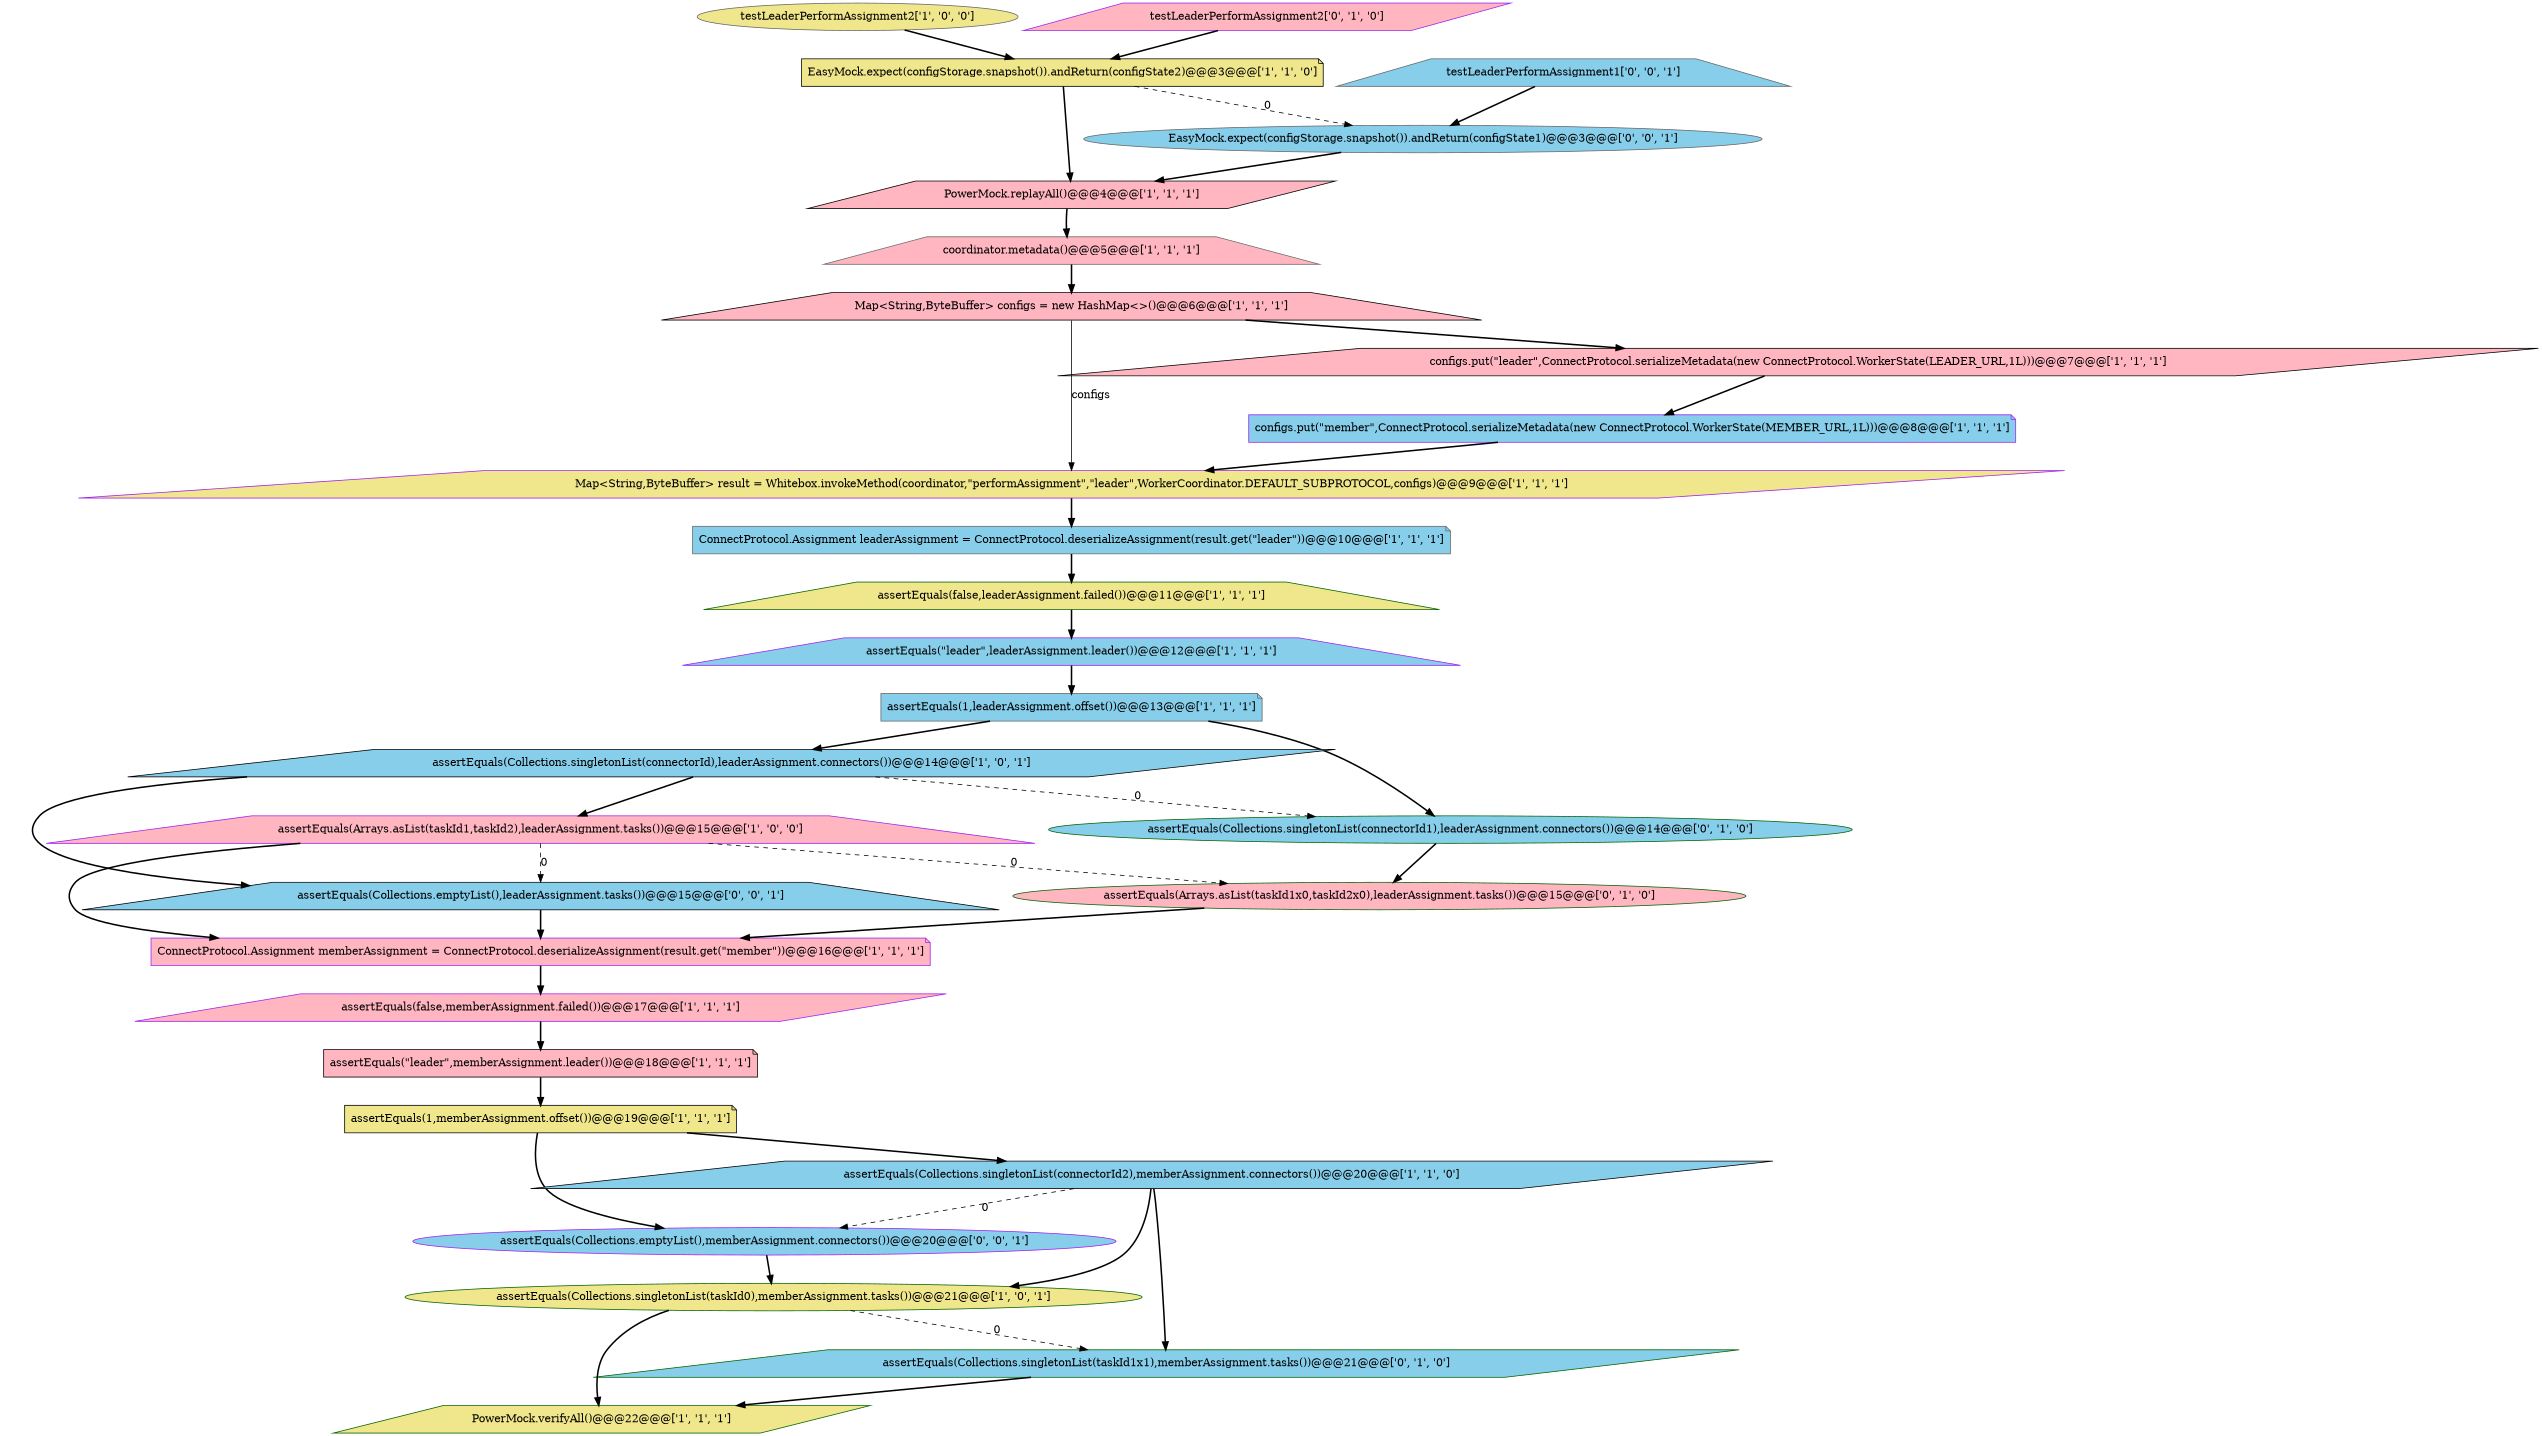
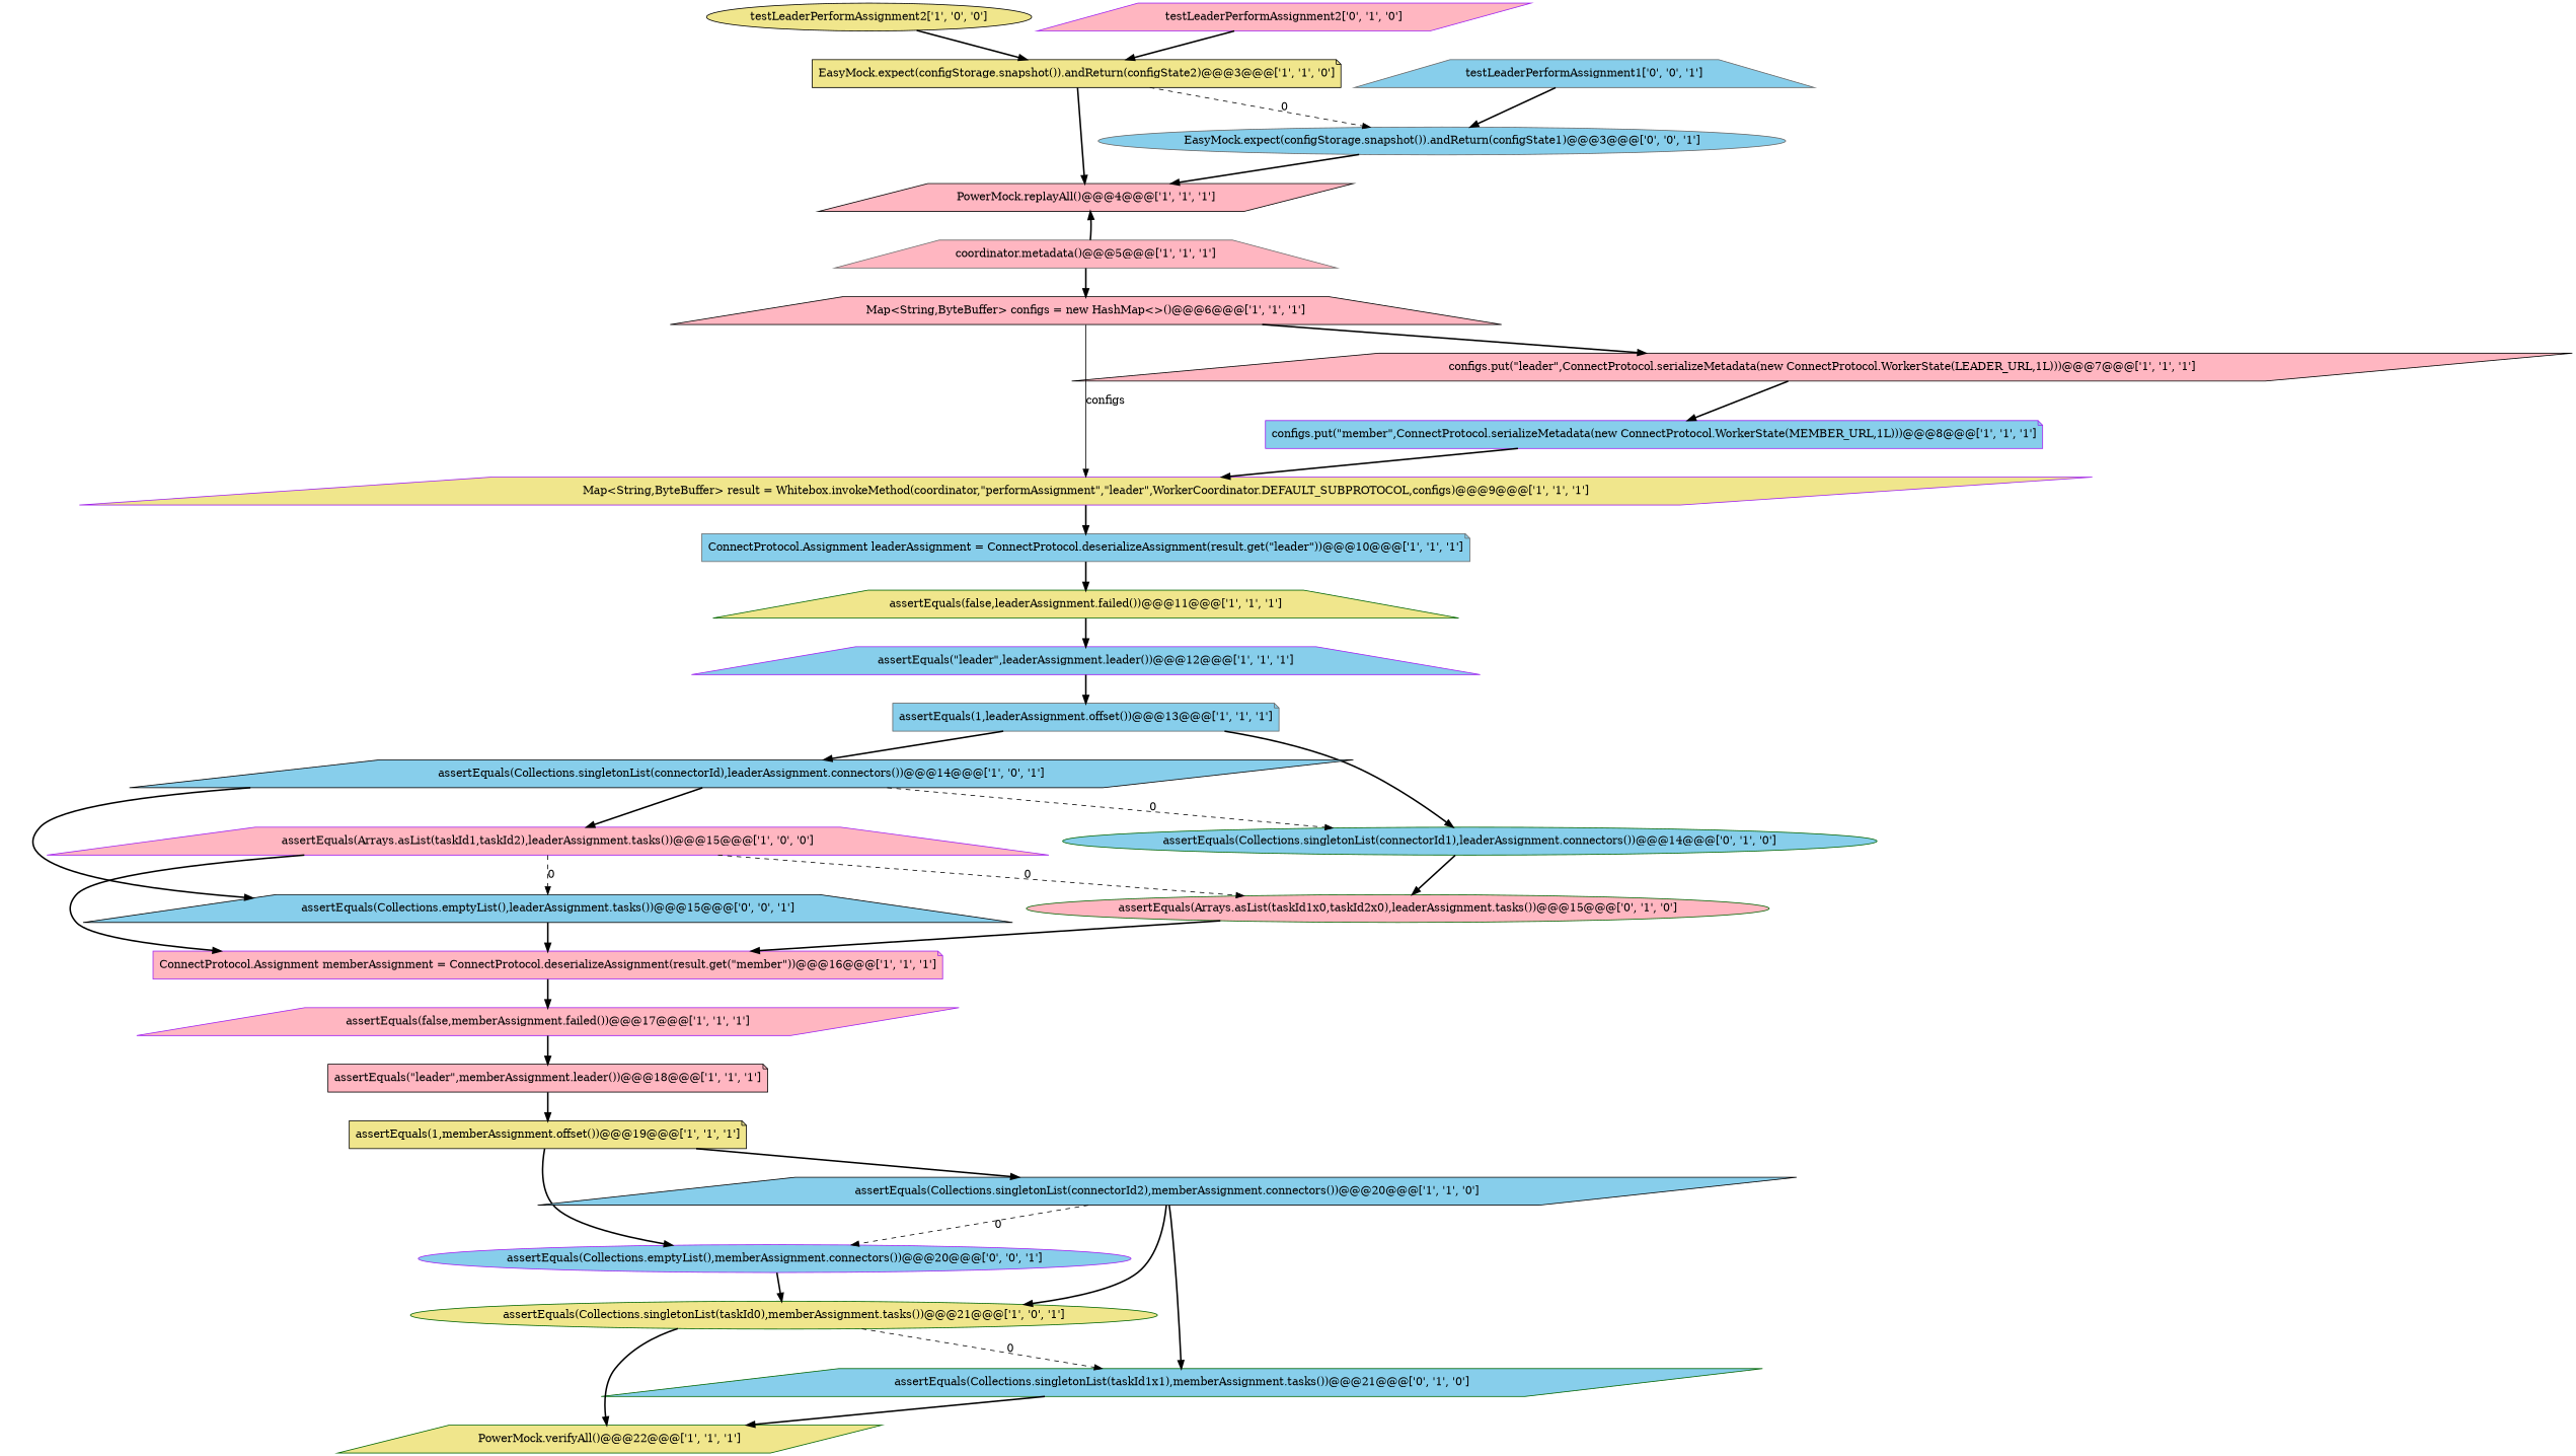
  digraph {
    node [color=black fillcolor=skyblue shape=parallelogram style=filled]
    edge [style=bold]
-   n1 [color=gray40 fillcolor=khaki label="testLeaderPerformAssignment2['1', '0', '0']" shape=ellipse]
+   n1 [fillcolor=khaki label="testLeaderPerformAssignment2['1', '0', '0']" shape=ellipse]
    n2 [fillcolor=khaki label="EasyMock.expect(configStorage.snapshot()).andReturn(configState2)@@@3@@@['1', '1', '0']" shape=note]
    n3 [color=gray40 label="EasyMock.expect(configStorage.snapshot()).andReturn(configState1)@@@3@@@['0', '0', '1']" shape=ellipse]
    n4 [fillcolor=lightpink label="PowerMock.replayAll()@@@4@@@['1', '1', '1']"]
    n5 [label="assertEquals(Collections.emptyList(),leaderAssignment.tasks())@@@15@@@['0', '0', '1']" shape=trapezium]
    n6 [color=purple fillcolor=lightpink label="ConnectProtocol.Assignment memberAssignment = ConnectProtocol.deserializeAssignment(result.get(\"member\"))@@@16@@@['1', '1', '1']" shape=note]
    n7 [color=purple fillcolor=lightpink label="assertEquals(false,memberAssignment.failed())@@@17@@@['1', '1', '1']"]
    n8 [color=darkgreen label="assertEquals(Collections.singletonList(taskId1x1),memberAssignment.tasks())@@@21@@@['0', '1', '0']"]
    n9 [color=darkgreen fillcolor=khaki label="PowerMock.verifyAll()@@@22@@@['1', '1', '1']"]
    n10 [fillcolor=lightpink label="Map<String,ByteBuffer> configs = new HashMap<>()@@@6@@@['1', '1', '1']" shape=trapezium]
    n11 [fillcolor=lightpink label="configs.put(\"leader\",ConnectProtocol.serializeMetadata(new ConnectProtocol.WorkerState(LEADER_URL,1L)))@@@7@@@['1', '1', '1']"]
    n12 [color=purple fillcolor=khaki label="Map<String,ByteBuffer> result = Whitebox.invokeMethod(coordinator,\"performAssignment\",\"leader\",WorkerCoordinator.DEFAULT_SUBPROTOCOL,configs)@@@9@@@['1', '1', '1']"]
    n13 [color=purple label="configs.put(\"member\",ConnectProtocol.serializeMetadata(new ConnectProtocol.WorkerState(MEMBER_URL,1L)))@@@8@@@['1', '1', '1']" shape=note]
    n14 [color=gray40 label="ConnectProtocol.Assignment leaderAssignment = ConnectProtocol.deserializeAssignment(result.get(\"leader\"))@@@10@@@['1', '1', '1']" shape=note]
    n15 [color=gray40 fillcolor=lightpink label="coordinator.metadata()@@@5@@@['1', '1', '1']" shape=trapezium]
    n16 [color=purple label="assertEquals(Collections.emptyList(),memberAssignment.connectors())@@@20@@@['0', '0', '1']" shape=ellipse]
    n17 [color=darkgreen fillcolor=khaki label="assertEquals(Collections.singletonList(taskId0),memberAssignment.tasks())@@@21@@@['1', '0', '1']" shape=ellipse]
    n18 [color=darkgreen fillcolor=khaki label="assertEquals(false,leaderAssignment.failed())@@@11@@@['1', '1', '1']" shape=trapezium]
    n19 [color=purple label="assertEquals(\"leader\",leaderAssignment.leader())@@@12@@@['1', '1', '1']" shape=trapezium]
    n20 [fillcolor=lightpink label="assertEquals(\"leader\",memberAssignment.leader())@@@18@@@['1', '1', '1']" shape=note]
    n21 [fillcolor=khaki label="assertEquals(1,memberAssignment.offset())@@@19@@@['1', '1', '1']" shape=note]
    n22 [label="assertEquals(Collections.singletonList(connectorId2),memberAssignment.connectors())@@@20@@@['1', '1', '0']"]
    n23 [color=gray40 label="assertEquals(1,leaderAssignment.offset())@@@13@@@['1', '1', '1']" shape=note]
    n24 [color=darkgreen fillcolor=lightpink label="assertEquals(Arrays.asList(taskId1x0,taskId2x0),leaderAssignment.tasks())@@@15@@@['0', '1', '0']" shape=ellipse]
    n25 [color=darkgreen label="assertEquals(Collections.singletonList(connectorId1),leaderAssignment.connectors())@@@14@@@['0', '1', '0']" shape=ellipse]
    n26 [label="assertEquals(Collections.singletonList(connectorId),leaderAssignment.connectors())@@@14@@@['1', '0', '1']"]
    n27 [color=purple fillcolor=lightpink label="assertEquals(Arrays.asList(taskId1,taskId2),leaderAssignment.tasks())@@@15@@@['1', '0', '0']" shape=trapezium]
    n28 [color=purple fillcolor=lightpink label="testLeaderPerformAssignment2['0', '1', '0']"]
    n29 [color=gray40 label="testLeaderPerformAssignment1['0', '0', '1']" shape=trapezium]
    n1 -> n2
    n2 -> n3 [label=0 style=dashed]
    n2 -> n4
    n3 -> n4
-   n4 -> n15
+   n15 -> n4
    n5 -> n6
    n6 -> n7
    n7 -> n20
    n8 -> n9
    n10 -> n11
    n10 -> n12 [label=configs style=solid]
    n11 -> n13
    n12 -> n14
    n13 -> n12
    n14 -> n18
    n15 -> n10
    n16 -> n17
    n17 -> n8 [label=0 style=dashed]
    n17 -> n9
    n18 -> n19
    n19 -> n23
    n20 -> n21
    n21 -> n16
    n21 -> n22
    n22 -> n8
    n22 -> n16 [label=0 style=dashed]
    n22 -> n17
    n23 -> n25
    n23 -> n26
    n24 -> n6
    n25 -> n24
    n26 -> n5
    n26 -> n25 [label=0 style=dashed]
    n26 -> n27
    n27 -> n5 [label=0 style=dashed]
    n27 -> n6
    n27 -> n24 [label=0 style=dashed]
    n28 -> n2
    n29 -> n3
  }
